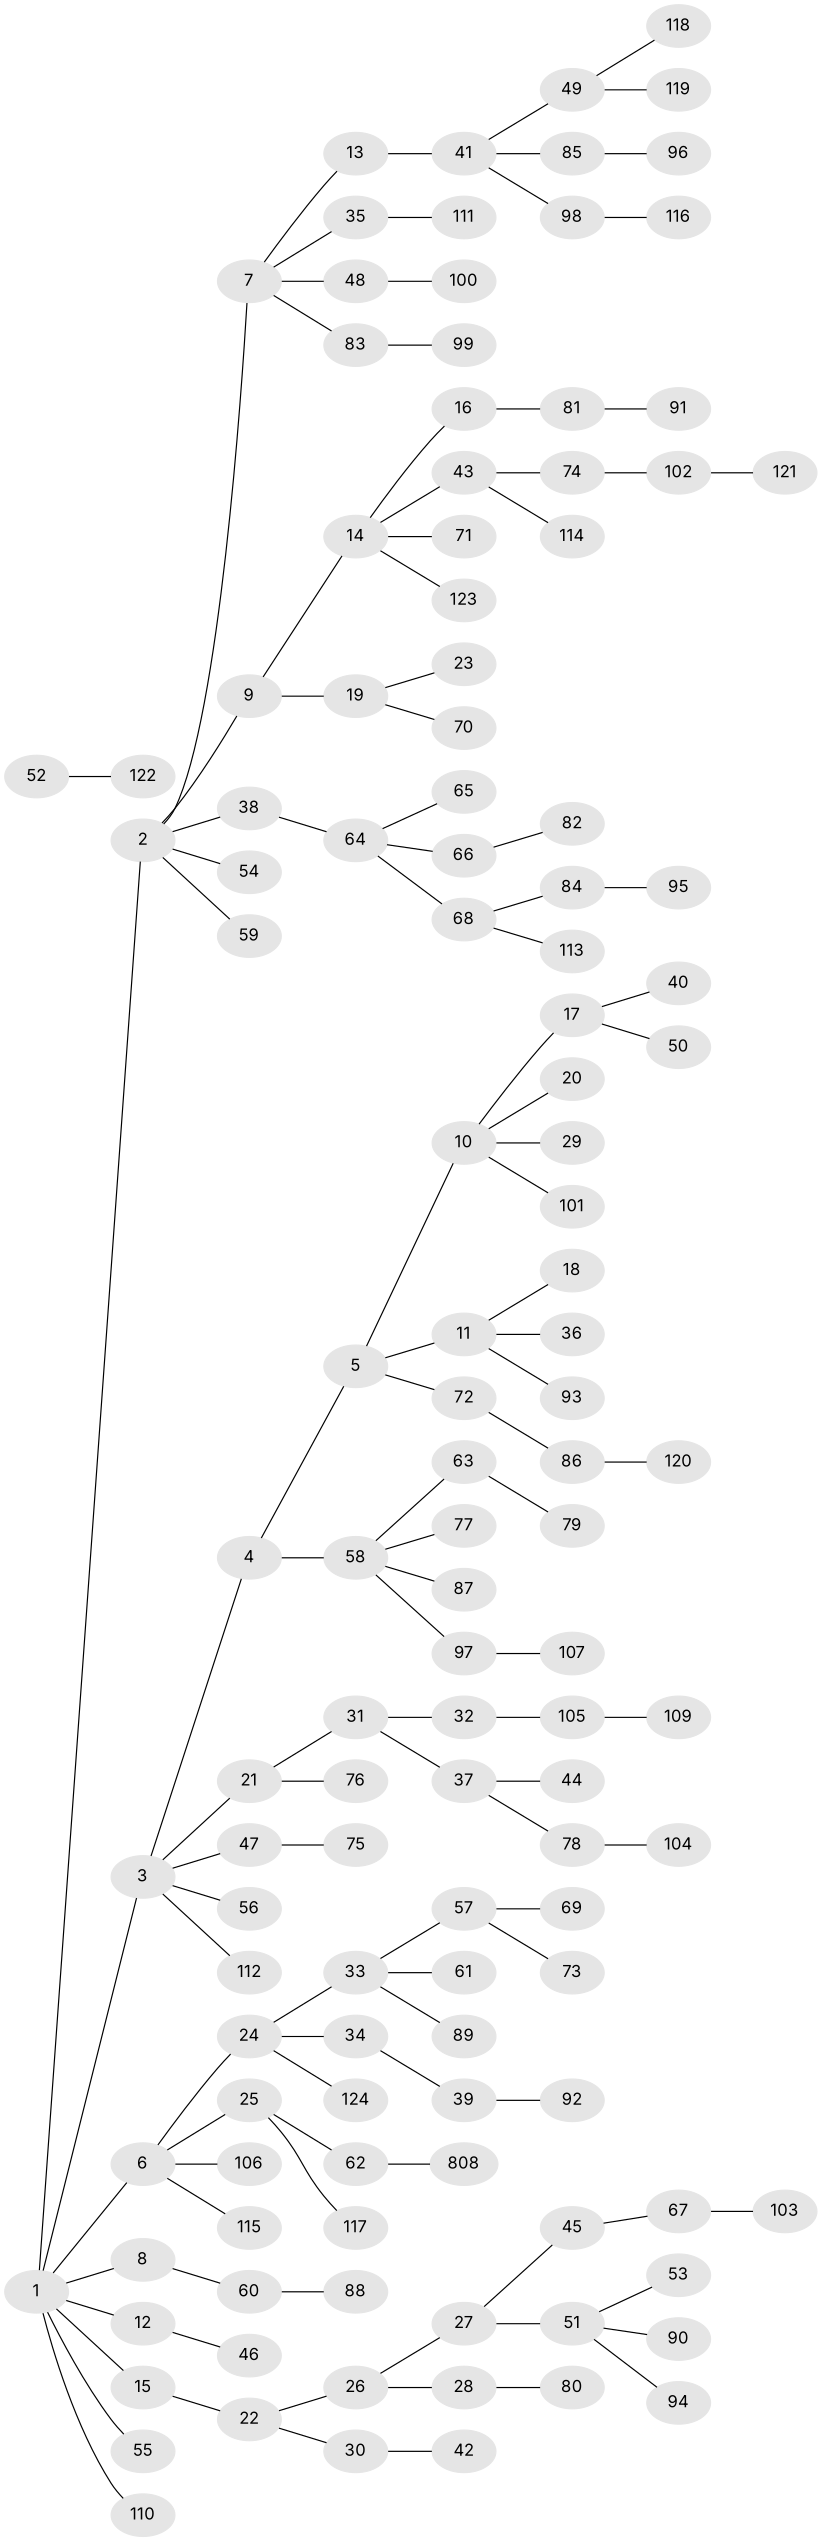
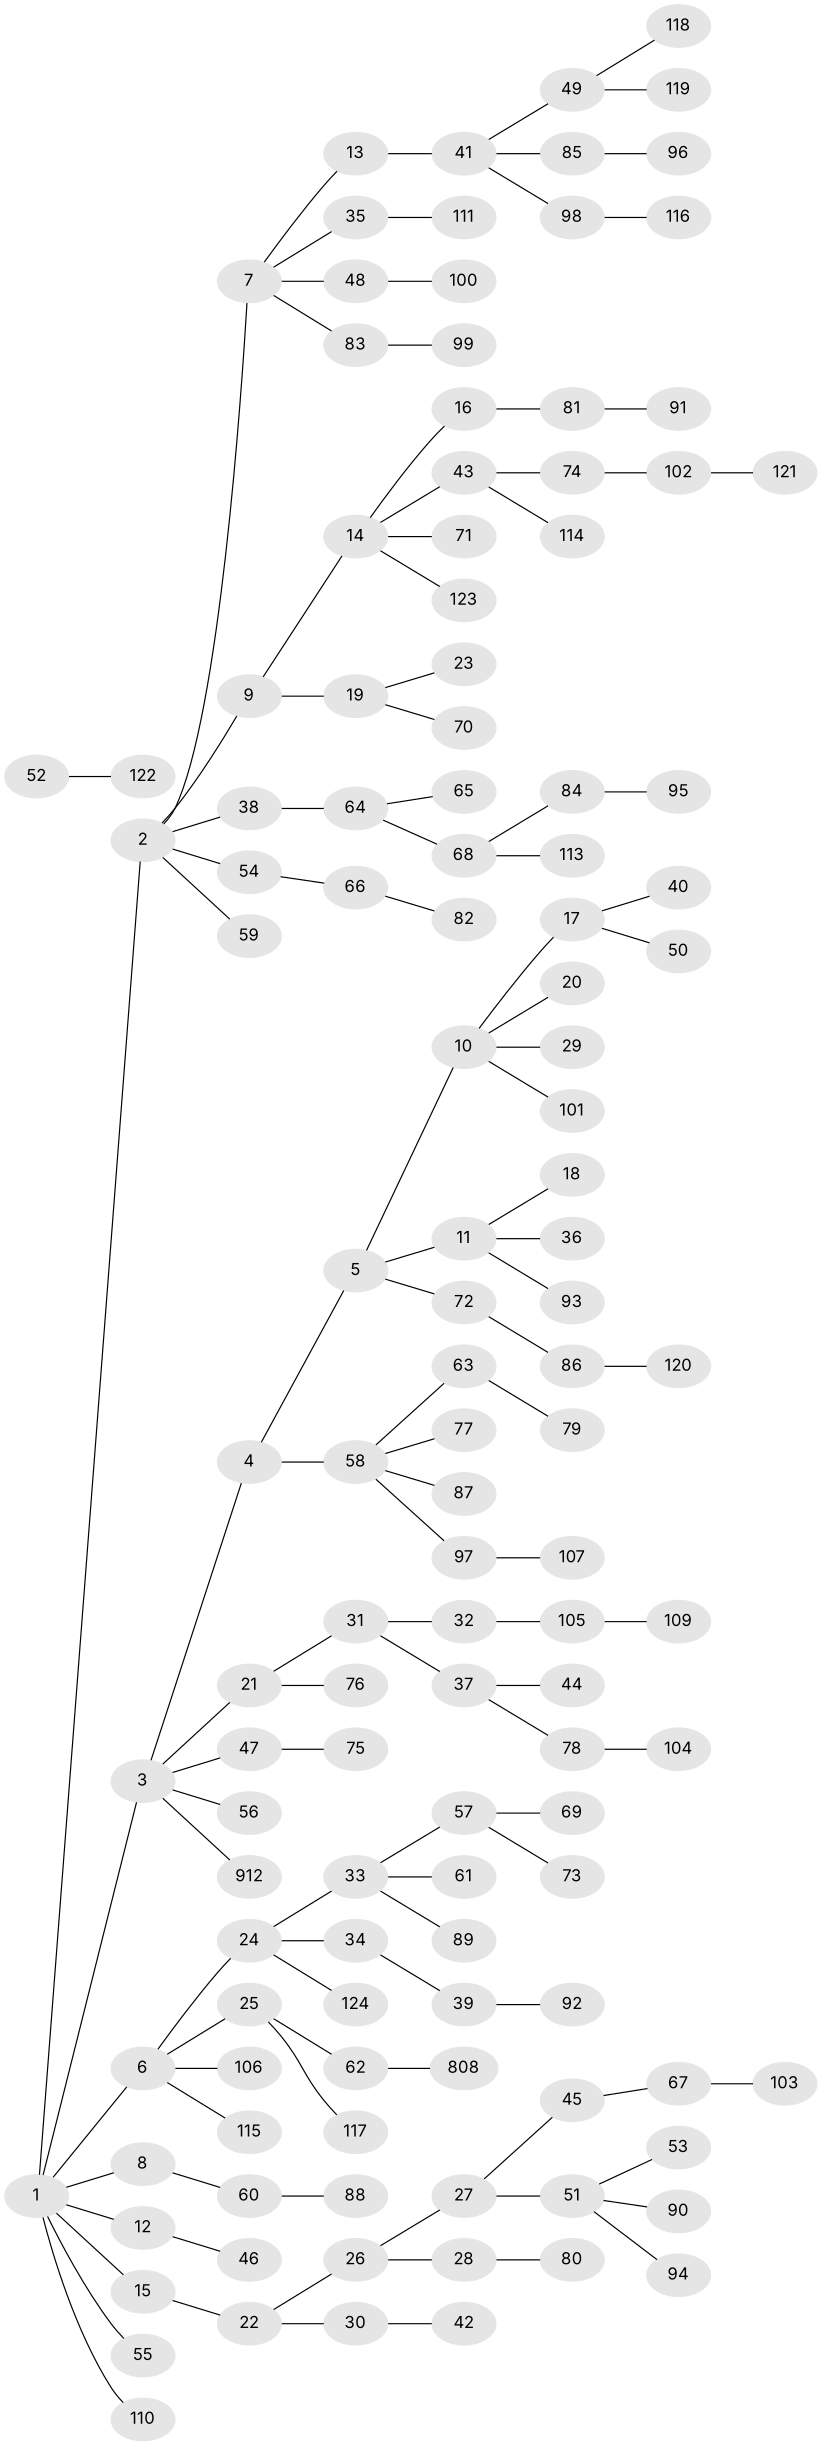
  graph {
    fontname=Inter
    rankdir=LR
    node [color=gray90 fontname=Inter style=filled]
    edge [fontname=Inter]
    1
    2
    3
    6
    8
    12
    15
    55
    110
    7
    9
    38
    54
    59
    4
    21
    47
    56
-   112
+   112 [label=912]
    24
    25
    106
    115
    60
    46
    22
    13
    35
    48
    83
    14
    19
    64
    5
    58
    31
    76
    75
    10
    11
    72
    63
    77
    87
    97
    17
    20
    29
    101
    18
    36
    93
    86
    33
    34
    124
    62
    117
    41
    111
    100
    99
    88
    16
    43
    71
    123
    23
    70
    40
    50
    49
    85
    98
    81
    74
    114
    26
    30
    91
    32
    37
    27
    28
    42
    57
    61
    89
    39
    n90 [label=808]
    45
    51
    80
    67
    53
    90
    94
    105
    44
    78
    109
    69
    73
    92
    104
    65
    66
    68
    118
    119
    96
    116
    102
    103
    52
    122
    79
    107
    82
    84
    113
    95
    120
    121
    1 -- 2
    1 -- 3
    1 -- 6
    1 -- 8
    1 -- 12
    1 -- 15
    1 -- 55
    1 -- 110
    2 -- 7
    2 -- 9
    2 -- 38
    2 -- 54
    2 -- 59
    3 -- 4
    3 -- 21
    3 -- 47
    3 -- 56
    3 -- 112
    6 -- 24
    6 -- 25
    6 -- 106
    6 -- 115
    8 -- 60
    12 -- 46
    15 -- 22
    7 -- 13
    7 -- 35
    7 -- 48
    7 -- 83
    9 -- 14
    9 -- 19
    38 -- 64
    4 -- 5
    4 -- 58
    21 -- 31
    21 -- 76
    47 -- 75
    24 -- 33
    24 -- 34
    24 -- 124
    25 -- 62
    25 -- 117
    60 -- 88
    22 -- 26
    22 -- 30
    13 -- 41
    35 -- 111
    48 -- 100
    83 -- 99
    14 -- 16
    14 -- 43
    14 -- 71
    14 -- 123
    19 -- 23
    19 -- 70
    64 -- 65
-   64 -- 66
+   54 -- 66
    64 -- 68
    5 -- 10
    5 -- 11
    5 -- 72
    58 -- 63
    58 -- 77
    58 -- 87
    58 -- 97
    31 -- 32
    31 -- 37
    10 -- 17
    10 -- 20
    10 -- 29
    10 -- 101
    11 -- 18
    11 -- 36
    11 -- 93
    72 -- 86
    63 -- 79
    97 -- 107
    17 -- 40
    17 -- 50
    86 -- 120
    33 -- 57
    33 -- 61
    33 -- 89
    34 -- 39
    62 -- n90
    41 -- 49
    41 -- 85
    41 -- 98
    16 -- 81
    43 -- 74
    43 -- 114
    49 -- 118
    49 -- 119
    85 -- 96
    98 -- 116
    81 -- 91
    74 -- 102
    26 -- 27
    26 -- 28
    30 -- 42
    32 -- 105
    37 -- 44
    37 -- 78
    27 -- 45
    27 -- 51
    28 -- 80
    57 -- 69
    57 -- 73
    39 -- 92
    45 -- 67
    51 -- 53
    51 -- 90
    51 -- 94
    67 -- 103
    105 -- 109
    78 -- 104
    66 -- 82
    68 -- 84
    68 -- 113
    102 -- 121
    52 -- 122
    84 -- 95
  }
